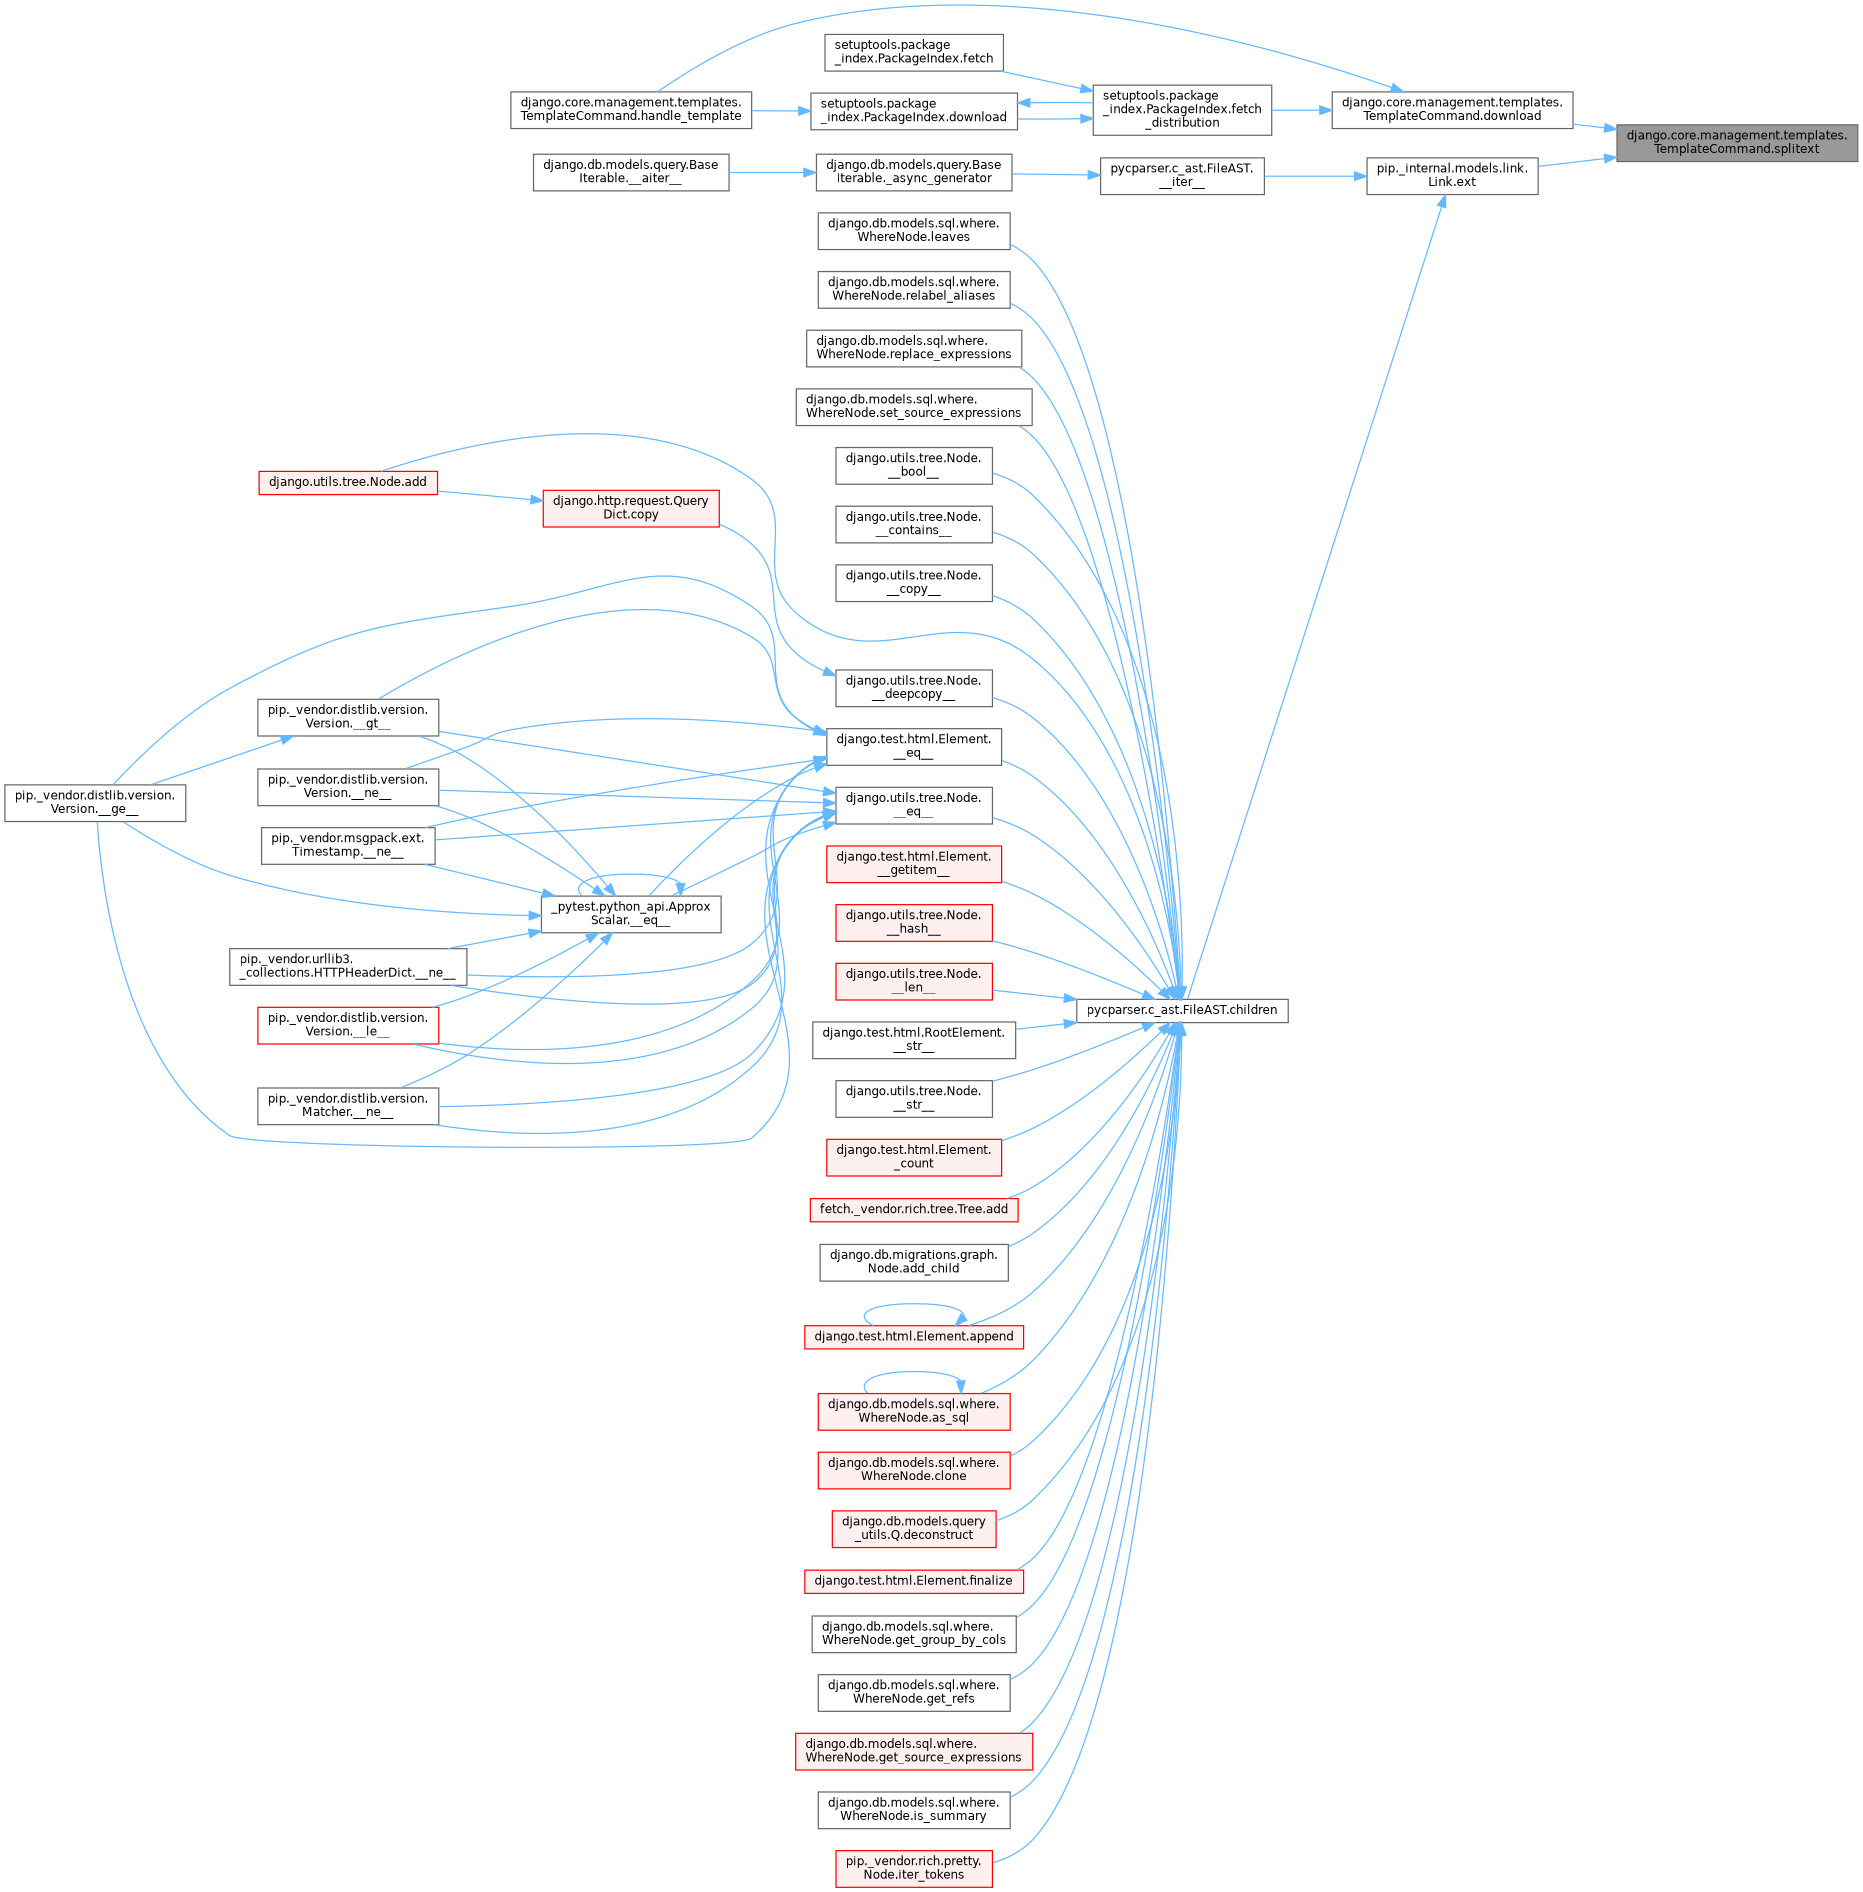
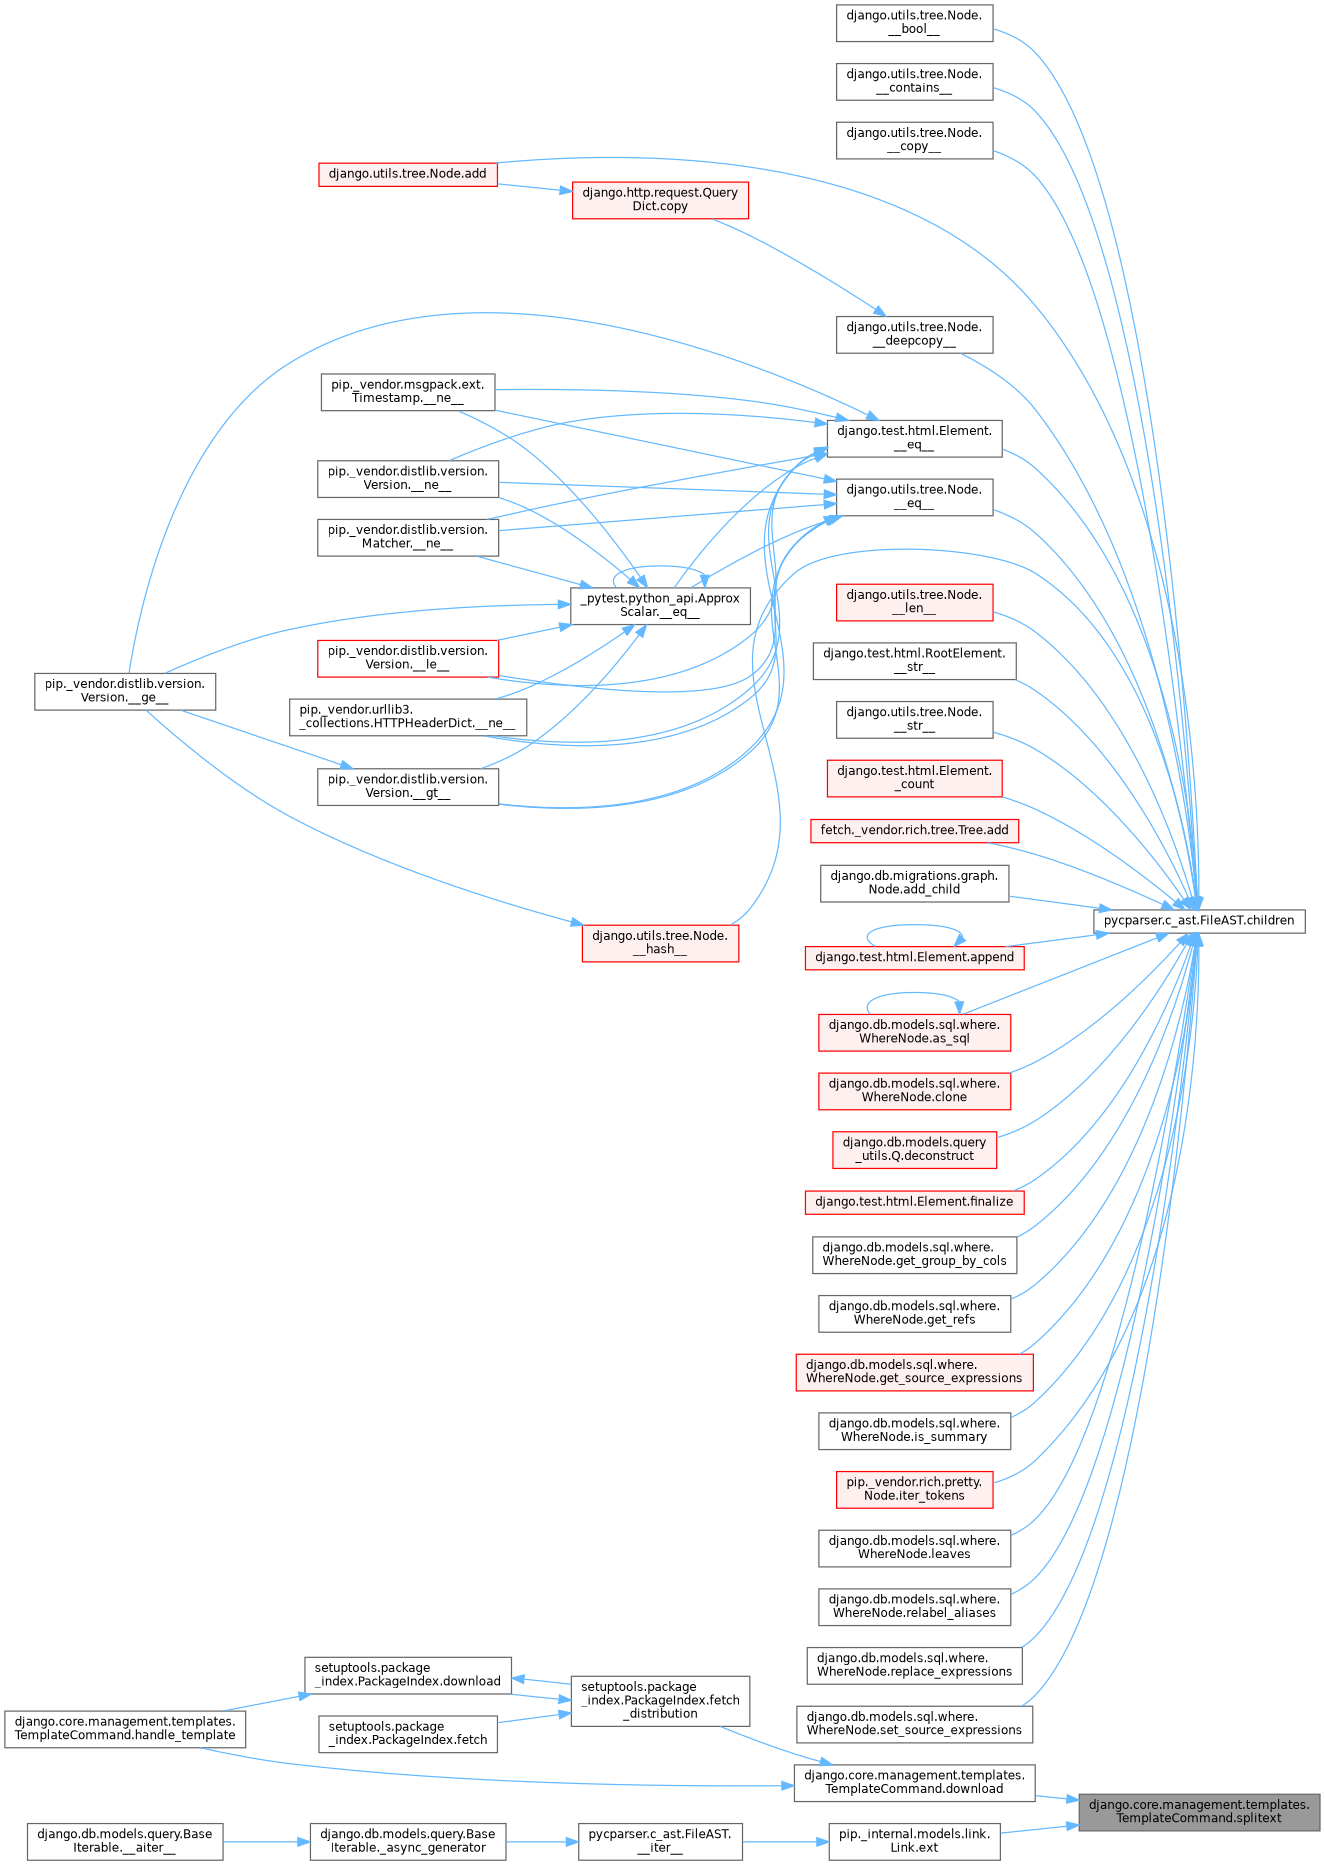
  digraph {
    rankdir=RL
    node [color=grey40 fillcolor=white fontname=Helvetica fontsize=10 shape=box style=filled]
    edge [color=steelblue1 dir=back fontname=Helvetica fontsize=10 labelfontname=Helvetica labelfontsize=10 style=solid]
    n1 [color=gray40 fillcolor=grey60 fontcolor=black height=0.2 label="django.core.management.templates.\lTemplateCommand.splitext" width=0.4]
    n2 [height=0.2 label="django.core.management.templates.\lTemplateCommand.download" width=0.4]
    n3 [height=0.2 label="pip._internal.models.link.\lLink.ext" width=0.4]
    n4 [height=0.2 label="setuptools.package\l_index.PackageIndex.fetch\l_distribution" width=0.4]
    n5 [height=0.2 label="django.core.management.templates.\lTemplateCommand.handle_template" width=0.4]
    n6 [height=0.2 label="pycparser.c_ast.FileAST.\l__iter__" width=0.4]
    n7 [height=0.2 label="pycparser.c_ast.FileAST.children" width=0.4]
    n8 [height=0.2 label="setuptools.package\l_index.PackageIndex.download" width=0.4]
    n9 [height=0.2 label="setuptools.package\l_index.PackageIndex.fetch" width=0.4]
    n10 [height=0.2 label="django.db.models.query.Base\lIterable._async_generator" width=0.4]
    n11 [height=0.2 label="django.utils.tree.Node.\l__bool__" width=0.4]
    n12 [height=0.2 label="django.utils.tree.Node.\l__contains__" width=0.4]
    n13 [height=0.2 label="django.utils.tree.Node.\l__copy__" width=0.4]
    n14 [height=0.2 label="django.utils.tree.Node.\l__deepcopy__" width=0.4]
    n15 [color=red fillcolor="#FFF0F0" height=0.2 label="django.utils.tree.Node.add" width=0.4]
    n16 [height=0.2 label="django.test.html.Element.\l__eq__" width=0.4]
    n17 [height=0.2 label="django.utils.tree.Node.\l__eq__" width=0.4]
-   n18 [color=red fillcolor="#FFF0F0" height=0.2 label="django.test.html.Element.\l__getitem__" width=0.4]
    n19 [color=red fillcolor="#FFF0F0" height=0.2 label="django.utils.tree.Node.\l__hash__" width=0.4]
    n20 [color=red fillcolor="#FFF0F0" height=0.2 label="django.utils.tree.Node.\l__len__" width=0.4]
    n21 [height=0.2 label="django.test.html.RootElement.\l__str__" width=0.4]
    n22 [height=0.2 label="django.utils.tree.Node.\l__str__" width=0.4]
    n23 [color=red fillcolor="#FFF0F0" height=0.2 label="django.test.html.Element.\l_count" width=0.4]
    n24 [color=red fillcolor="#FFF0F0" height=0.2 label="fetch._vendor.rich.tree.Tree.add" width=0.4]
    n25 [height=0.2 label="django.db.migrations.graph.\lNode.add_child" width=0.4]
    n26 [color=red fillcolor="#FFF0F0" height=0.2 label="django.test.html.Element.append" width=0.4]
    n27 [color=red fillcolor="#FFF0F0" height=0.2 label="django.db.models.sql.where.\lWhereNode.as_sql" width=0.4]
    n28 [color=red fillcolor="#FFF0F0" height=0.2 label="django.db.models.sql.where.\lWhereNode.clone" width=0.4]
    n29 [color=red fillcolor="#FFF0F0" height=0.2 label="django.db.models.query\l_utils.Q.deconstruct" width=0.4]
    n30 [color=red fillcolor="#FFF0F0" height=0.2 label="django.test.html.Element.finalize" width=0.4]
    n31 [height=0.2 label="django.db.models.sql.where.\lWhereNode.get_group_by_cols" width=0.4]
    n32 [height=0.2 label="django.db.models.sql.where.\lWhereNode.get_refs" width=0.4]
    n33 [color=red fillcolor="#FFF0F0" height=0.2 label="django.db.models.sql.where.\lWhereNode.get_source_expressions" width=0.4]
    n34 [height=0.2 label="django.db.models.sql.where.\lWhereNode.is_summary" width=0.4]
    n35 [color=red fillcolor="#FFF0F0" height=0.2 label="pip._vendor.rich.pretty.\lNode.iter_tokens" width=0.4]
    n36 [height=0.2 label="django.db.models.sql.where.\lWhereNode.leaves" width=0.4]
    n37 [height=0.2 label="django.db.models.sql.where.\lWhereNode.relabel_aliases" width=0.4]
    n38 [height=0.2 label="django.db.models.sql.where.\lWhereNode.replace_expressions" width=0.4]
    n39 [height=0.2 label="django.db.models.sql.where.\lWhereNode.set_source_expressions" width=0.4]
    n40 [height=0.2 label="django.db.models.query.Base\lIterable.__aiter__" width=0.4]
    n41 [color=red fillcolor="#FFF0F0" height=0.2 label="django.http.request.Query\lDict.copy" width=0.4]
    n42 [height=0.2 label="_pytest.python_api.Approx\lScalar.__eq__" width=0.4]
    n43 [height=0.2 label="pip._vendor.distlib.version.\lVersion.__ge__" width=0.4]
    n44 [height=0.2 label="pip._vendor.distlib.version.\lVersion.__gt__" width=0.4]
    n45 [color=red height=0.2 label="pip._vendor.distlib.version.\lVersion.__le__" width=0.4]
    n46 [height=0.2 label="pip._vendor.distlib.version.\lMatcher.__ne__" width=0.4]
    n47 [height=0.2 label="pip._vendor.distlib.version.\lVersion.__ne__" width=0.4]
    n48 [height=0.2 label="pip._vendor.msgpack.ext.\lTimestamp.__ne__" width=0.4]
    n49 [height=0.2 label="pip._vendor.urllib3.\l_collections.HTTPHeaderDict.__ne__" width=0.4]
    n1 -> n2
    n1 -> n3
    n2 -> n4
    n2 -> n5
    n3 -> n6
-   n3 -> n7
    n4 -> n8
    n4 -> n9
    n6 -> n10
    n7 -> n11
    n7 -> n12
    n7 -> n13
    n7 -> n14
    n7 -> n15
    n7 -> n16
    n7 -> n17
-   n7 -> n18
    n7 -> n19
    n7 -> n20
    n7 -> n21
    n7 -> n22
    n7 -> n23
    n7 -> n24
    n7 -> n25
    n7 -> n26
    n7 -> n27
    n7 -> n28
    n7 -> n29
    n7 -> n30
    n7 -> n31
    n7 -> n32
    n7 -> n33
    n7 -> n34
    n7 -> n35
    n7 -> n36
    n7 -> n37
    n7 -> n38
    n7 -> n39
    n8 -> n4
    n8 -> n5
    n10 -> n40
    n14 -> n41
    n16 -> n42
    n16 -> n43
    n16 -> n44
    n16 -> n45
    n16 -> n46
    n16 -> n47
    n16 -> n48
    n16 -> n49
    n17 -> n42
-   n17 -> n43
+   n19 -> n43
    n17 -> n44
    n17 -> n45
    n17 -> n46
    n17 -> n47
    n17 -> n48
    n17 -> n49
    n26 -> n26
    n27 -> n27
    n41 -> n15
    n42 -> n42
    n42 -> n43
    n42 -> n44
    n42 -> n45
    n42 -> n46
    n42 -> n47
    n42 -> n48
    n42 -> n49
    n44 -> n43
  }
